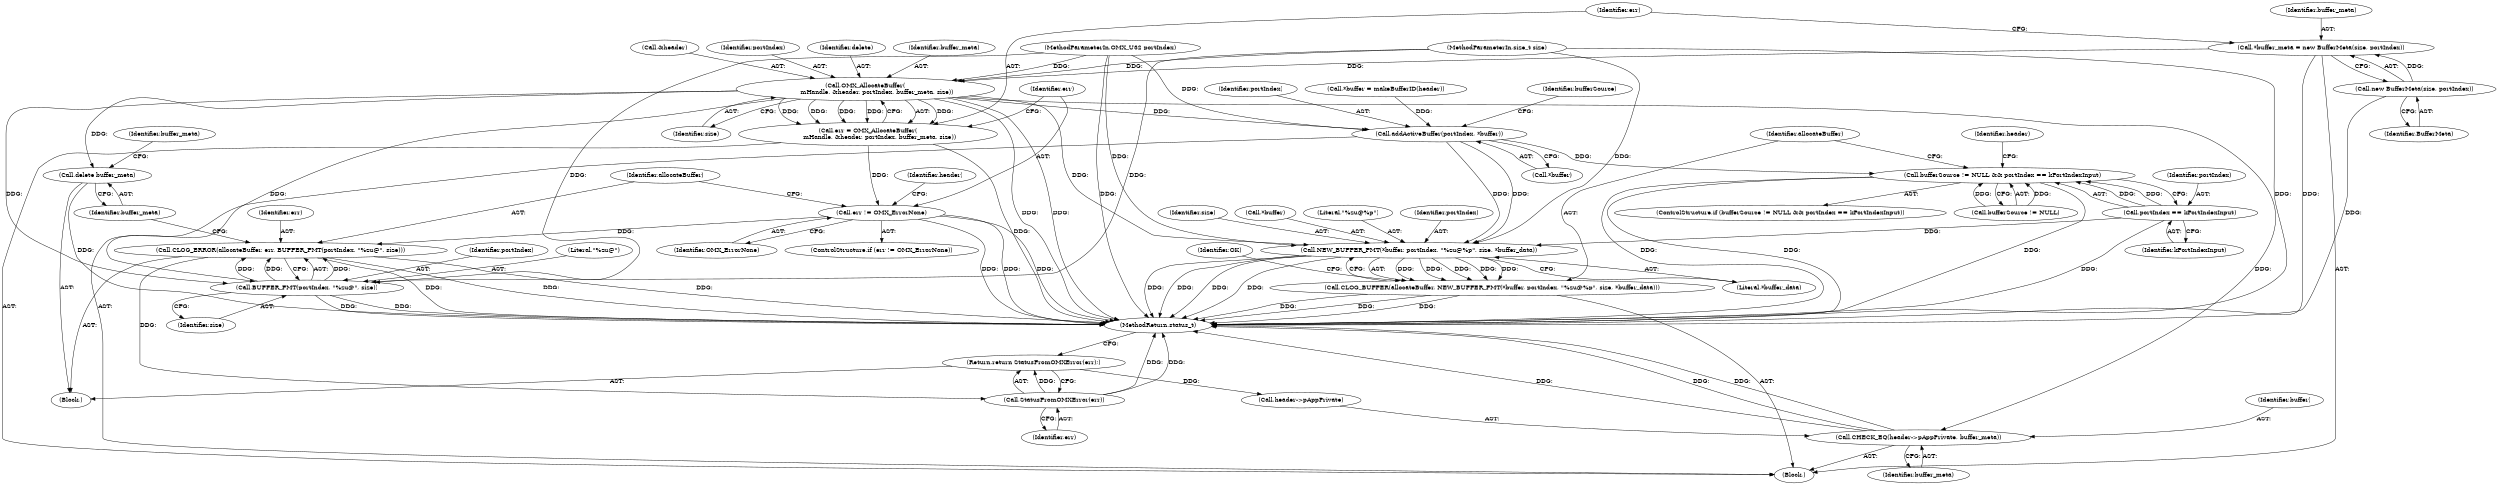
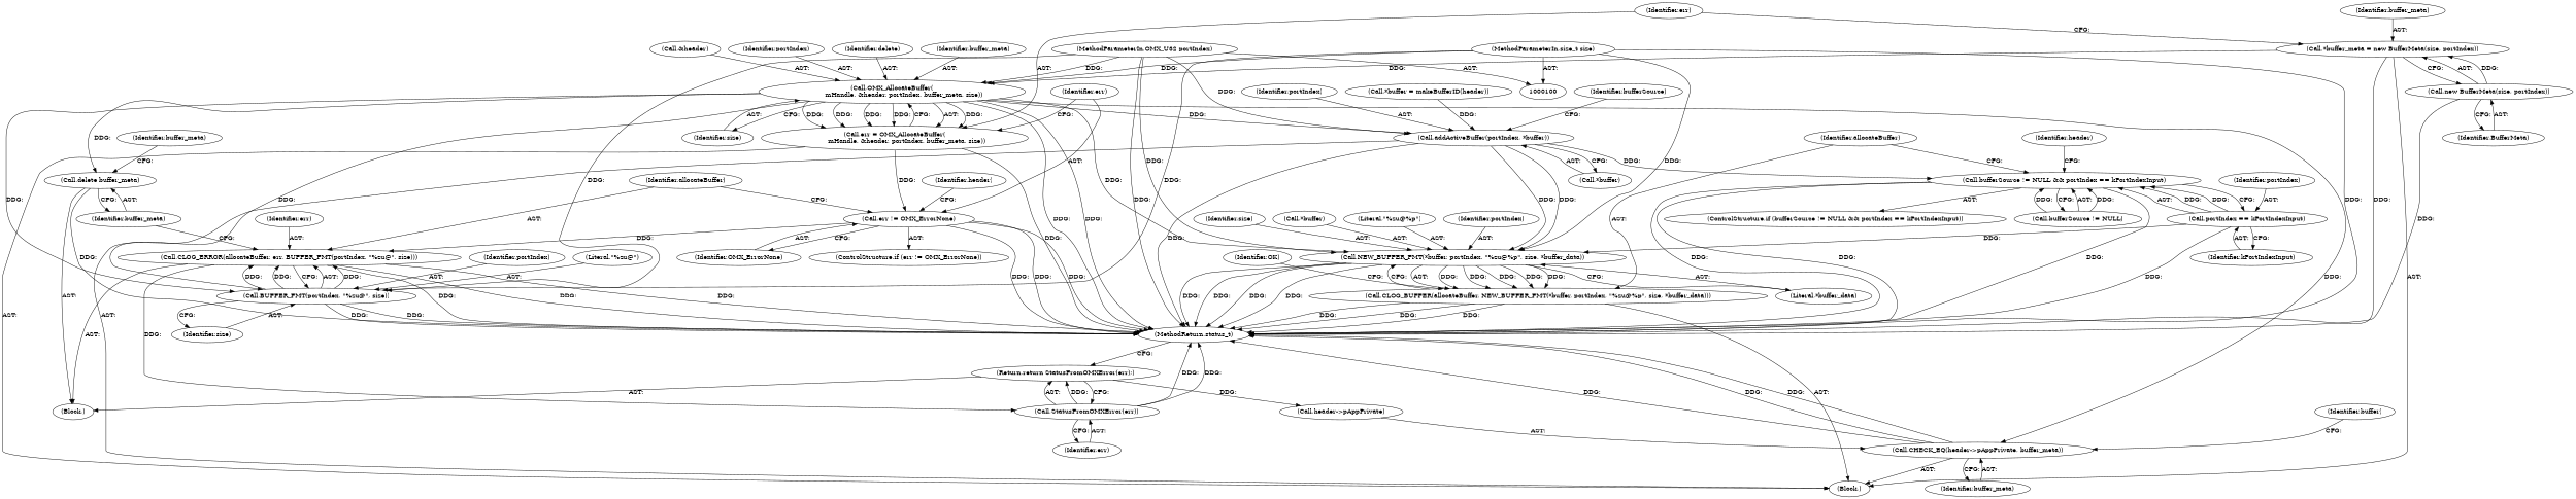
  digraph {
    n1 [label="(Call,OMX_AllocateBuffer(\n            mHandle, &header, portIndex, buffer_meta, size))"]
    n2 [label="(Call,err = OMX_AllocateBuffer(\n            mHandle, &header, portIndex, buffer_meta, size))"]
    n3 [label="(Call,BUFFER_FMT(portIndex, \"%zu@\", size))"]
    n4 [label="(Call,delete buffer_meta)"]
    n5 [label="(Call,CHECK_EQ(header->pAppPrivate, buffer_meta))"]
    n6 [label="(Call,addActiveBuffer(portIndex, *buffer))"]
    n7 [label="(Call,NEW_BUFFER_FMT(*buffer, portIndex, \"%zu@%p\", size, *buffer_data))"]
    n8 [label="(MethodReturn,status_t)"]
    n9 [label="(Identifier,size)"]
    n10 [label="(Block,)"]
    n11 [label="(Call,err != OMX_ErrorNone)"]
    n12 [label="(Call,CLOG_ERROR(allocateBuffer, err, BUFFER_FMT(portIndex, \"%zu@\", size)))"]
    n13 [label="(Identifier,size)"]
    n14 [label="(Block,)"]
    n15 [label="(Identifier,buffer_meta)"]
    n16 [label="(Identifier,buffer_meta)"]
    n17 [label="(Call,*buffer)"]
    n18 [label="(Call,bufferSource != NULL && portIndex == kPortIndexInput)"]
    n19 [label="(Call,CLOG_BUFFER(allocateBuffer, NEW_BUFFER_FMT(*buffer, portIndex, \"%zu@%p\", size, *buffer_data)))"]
    n20 [label="(Literal,*buffer_data)"]
    n21 [label="(Return,return StatusFromOMXError(err);)"]
    n22 [label="(MethodParameterIn,OMX_U32 portIndex)"]
+   1000100
    n24 [label="(Call,portIndex == kPortIndexInput)"]
    n25 [label="(Identifier,kPortIndexInput)"]
    n26 [label="(Call,*buffer_meta = new BufferMeta(size, portIndex))"]
    n27 [label="(Call,new BufferMeta(size, portIndex))"]
    n28 [label="(Identifier,BufferMeta)"]
    n29 [label="(MethodParameterIn,size_t size)"]
    n30 [label="(Identifier,OMX_ErrorNone)"]
    n31 [label="(ControlStructure,if (err != OMX_ErrorNone))"]
    n32 [label="(Call,StatusFromOMXError(err))"]
    n33 [label="(Identifier,err)"]
    n34 [label="(Call,header->pAppPrivate)"]
    n35 [label="(ControlStructure,if (bufferSource != NULL && portIndex == kPortIndexInput))"]
    n36 [label="(Call,bufferSource != NULL)"]
    n37 [label="(Call,&header)"]
    n38 [label="(Identifier,header)"]
    n39 [label="(Identifier,err)"]
    n40 [label="(Identifier,err)"]
    n41 [label="(Identifier,portIndex)"]
    n42 [label="(Identifier,delete)"]
    n43 [label="(Identifier,portIndex)"]
    n44 [label="(Identifier,size)"]
    n45 [label="(Call,*buffer)"]
    n46 [label="(Literal,\"%zu@%p\")"]
    n47 [label="(Identifier,header)"]
    n48 [label="(Identifier,err)"]
    n49 [label="(Identifier,portIndex)"]
    n50 [label="(Call,*buffer = makeBufferID(header))"]
    n51 [label="(Identifier,portIndex)"]
    n52 [label="(Literal,\"%zu@\")"]
    n53 [label="(Identifier,buffer)"]
    n54 [label="(Identifier,portIndex)"]
    n55 [label="(Identifier,OK)"]
    n56 [label="(Identifier,allocateBuffer)"]
    n57 [label="(Identifier,buffer_meta)"]
    n58 [label="(Identifier,buffer_meta)"]
    n59 [label="(Identifier,bufferSource)"]
    n60 [label="(Identifier,buffer_meta)"]
    n61 [label="(Identifier,allocateBuffer)"]
    n1 -> n2 [label="AST: "]
    n1 -> n2 [label="DDG: "]
    n1 -> n2 [label="DDG: "]
    n1 -> n2 [label="DDG: "]
    n1 -> n2 [label="DDG: "]
    n1 -> n2 [label="DDG: "]
    n1 -> n3 [label="DDG: "]
    n1 -> n3 [label="DDG: "]
    n1 -> n4 [label="DDG: "]
    n1 -> n5 [label="DDG: "]
    n1 -> n6 [label="DDG: "]
    n1 -> n7 [label="DDG: "]
    n1 -> n8 [label="DDG: "]
    n1 -> n8 [label="DDG: "]
    n1 -> n9 [label="CFG: "]
    n2 -> n1 [label="CFG: "]
    n2 -> n8 [label="DDG: "]
    n2 -> n10 [label="AST: "]
    n2 -> n11 [label="DDG: "]
    n3 -> n8 [label="DDG: "]
    n3 -> n8 [label="DDG: "]
    n3 -> n12 [label="AST: "]
    n3 -> n12 [label="DDG: "]
    n3 -> n12 [label="DDG: "]
    n3 -> n12 [label="DDG: "]
    n3 -> n13 [label="CFG: "]
    n4 -> n8 [label="DDG: "]
    n4 -> n14 [label="AST: "]
    n4 -> n15 [label="CFG: "]
    n5 -> n8 [label="DDG: "]
    n5 -> n8 [label="DDG: "]
    n5 -> n8 [label="DDG: "]
    n5 -> n10 [label="AST: "]
    n5 -> n16 [label="CFG: "]
    n6 -> n7 [label="DDG: "]
    n6 -> n7 [label="DDG: "]
+   n6 -> n8 [label="DDG: "]
    n6 -> n10 [label="AST: "]
    n6 -> n17 [label="CFG: "]
    n6 -> n18 [label="DDG: "]
    n7 -> n8 [label="DDG: "]
    n7 -> n8 [label="DDG: "]
    n7 -> n8 [label="DDG: "]
    n7 -> n8 [label="DDG: "]
    n7 -> n19 [label="AST: "]
    n7 -> n19 [label="DDG: "]
    n7 -> n19 [label="DDG: "]
    n7 -> n19 [label="DDG: "]
    n7 -> n19 [label="DDG: "]
    n7 -> n19 [label="DDG: "]
    n7 -> n20 [label="CFG: "]
    n8 -> n21 [label="CFG: "]
    n9 -> n1 [label="AST: "]
    n11 -> n8 [label="DDG: "]
    n11 -> n8 [label="DDG: "]
    n11 -> n8 [label="DDG: "]
    n11 -> n12 [label="DDG: "]
    n11 -> n30 [label="CFG: "]
    n11 -> n31 [label="AST: "]
    n12 -> n3 [label="CFG: "]
    n12 -> n8 [label="DDG: "]
    n12 -> n8 [label="DDG: "]
    n12 -> n8 [label="DDG: "]
    n12 -> n14 [label="AST: "]
    n12 -> n32 [label="DDG: "]
    n13 -> n3 [label="AST: "]
    n15 -> n4 [label="AST: "]
    n15 -> n12 [label="CFG: "]
    n16 -> n5 [label="AST: "]
    n17 -> n6 [label="AST: "]
    n18 -> n8 [label="DDG: "]
    n18 -> n8 [label="DDG: "]
    n18 -> n8 [label="DDG: "]
    n18 -> n24 [label="CFG: "]
    n18 -> n35 [label="AST: "]
    n18 -> n36 [label="CFG: "]
    n19 -> n7 [label="CFG: "]
    n19 -> n8 [label="DDG: "]
    n19 -> n8 [label="DDG: "]
    n19 -> n8 [label="DDG: "]
    n19 -> n10 [label="AST: "]
    n20 -> n7 [label="AST: "]
    n21 -> n14 [label="AST: "]
    n21 -> n32 [label="CFG: "]
    n21 -> n34 [label="DDG: "]
    n22 -> n1 [label="DDG: "]
    n22 -> n3 [label="DDG: "]
    n22 -> n6 [label="DDG: "]
    n22 -> n7 [label="DDG: "]
    n22 -> n8 [label="DDG: "]
+   n22 -> 1000100 [label="AST: "]
    n24 -> n7 [label="DDG: "]
    n24 -> n8 [label="DDG: "]
    n24 -> n18 [label="AST: "]
    n24 -> n18 [label="DDG: "]
    n24 -> n18 [label="DDG: "]
    n24 -> n25 [label="CFG: "]
    n25 -> n24 [label="AST: "]
    n26 -> n1 [label="DDG: "]
    n26 -> n8 [label="DDG: "]
    n26 -> n10 [label="AST: "]
    n26 -> n27 [label="CFG: "]
    n27 -> n8 [label="DDG: "]
    n27 -> n26 [label="AST: "]
    n27 -> n26 [label="DDG: "]
    n27 -> n28 [label="CFG: "]
    n28 -> n27 [label="AST: "]
    n29 -> n1 [label="DDG: "]
    n29 -> n3 [label="DDG: "]
    n29 -> n7 [label="DDG: "]
    n29 -> n8 [label="DDG: "]
+   n29 -> 1000100 [label="AST: "]
    n30 -> n11 [label="AST: "]
    n32 -> n8 [label="DDG: "]
    n32 -> n8 [label="DDG: "]
    n32 -> n21 [label="AST: "]
    n32 -> n21 [label="DDG: "]
    n32 -> n33 [label="CFG: "]
    n33 -> n32 [label="AST: "]
    n34 -> n5 [label="AST: "]
    n36 -> n18 [label="AST: "]
    n36 -> n18 [label="DDG: "]
    n36 -> n18 [label="DDG: "]
    n37 -> n1 [label="AST: "]
    n38 -> n18 [label="CFG: "]
    n39 -> n2 [label="CFG: "]
    n39 -> n11 [label="AST: "]
    n40 -> n2 [label="AST: "]
    n40 -> n26 [label="CFG: "]
    n41 -> n1 [label="AST: "]
    n42 -> n1 [label="AST: "]
    n43 -> n3 [label="AST: "]
    n44 -> n7 [label="AST: "]
    n45 -> n7 [label="AST: "]
    n46 -> n7 [label="AST: "]
    n47 -> n11 [label="CFG: "]
    n48 -> n12 [label="AST: "]
    n49 -> n6 [label="AST: "]
    n50 -> n6 [label="DDG: "]
    n51 -> n24 [label="AST: "]
    n52 -> n3 [label="AST: "]
-   n53 -> n5 [label="AST: "]
+   n53 -> n5 [label="CFG: "]
    n54 -> n7 [label="AST: "]
    n55 -> n19 [label="CFG: "]
    n56 -> n18 [label="CFG: "]
    n56 -> n19 [label="AST: "]
    n57 -> n26 [label="AST: "]
    n58 -> n4 [label="CFG: "]
    n59 -> n6 [label="CFG: "]
    n60 -> n1 [label="AST: "]
    n61 -> n11 [label="CFG: "]
    n61 -> n12 [label="AST: "]
  }
